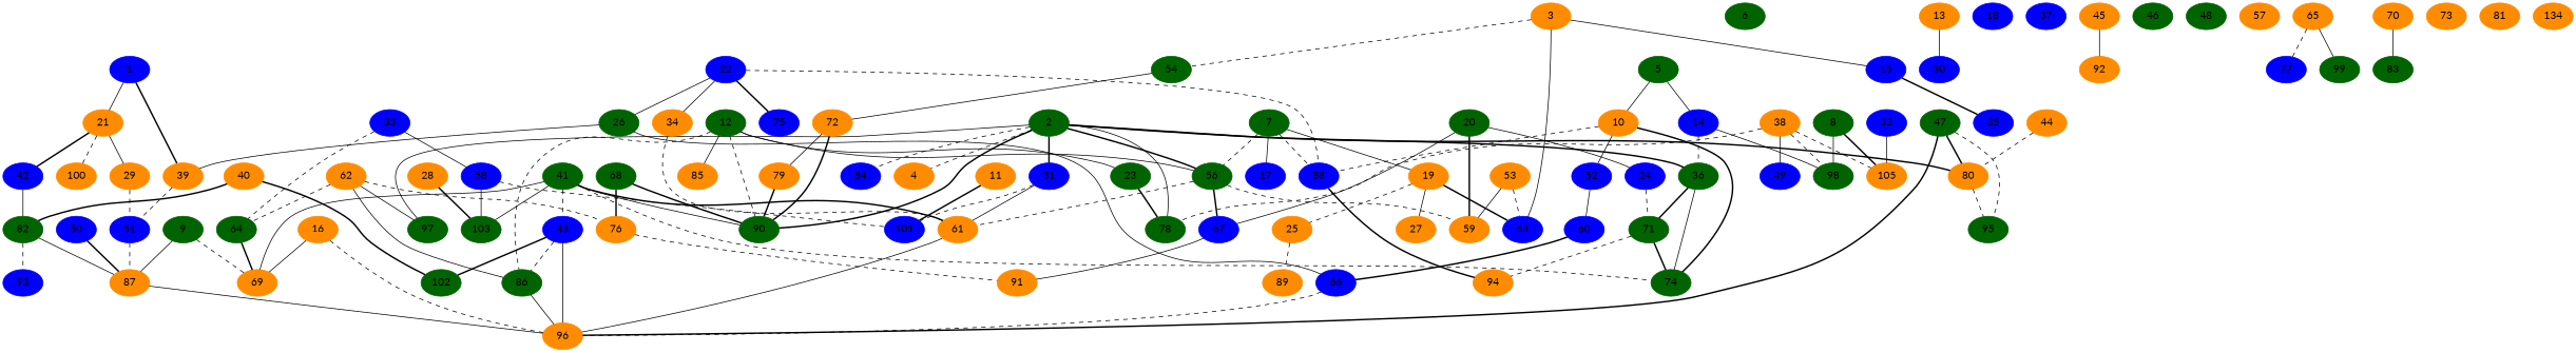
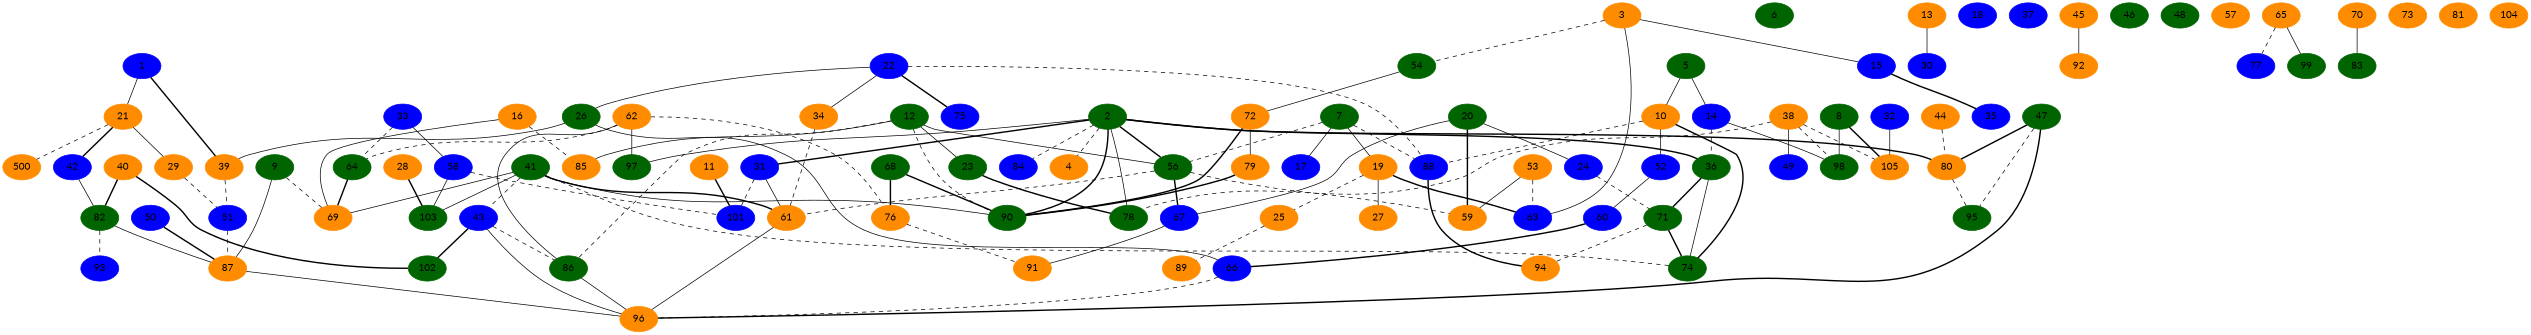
  graph {
    fontname=Lato
    node [color=darkorange fontname=Lato style=filled]
    edge [fontname=Lato style=solid]
    1 [color=blue]
    21
    39
    29
    42 [color=blue]
-   100
+   100 [label=500]
    51 [color=blue]
    2 [color=darkgreen]
    4
    31 [color=blue]
    36 [color=darkgreen]
    56 [color=darkgreen]
    78 [color=darkgreen]
    80
    84 [color=blue]
    90 [color=darkgreen]
    97 [color=darkgreen]
    101 [color=blue]
    61
    74 [color=darkgreen]
    71 [color=darkgreen]
    59
    67 [color=blue]
    95 [color=darkgreen]
    15 [color=blue]
    3
    54 [color=darkgreen]
    63 [color=blue]
    35 [color=blue]
    72
    5 [color=darkgreen]
    10
    14 [color=blue]
    88 [color=blue]
    52 [color=blue]
    98 [color=darkgreen]
    6 [color=darkgreen]
    7 [color=darkgreen]
    17 [color=blue]
    19
    25
    27
    94
    8 [color=darkgreen]
    105
    9 [color=darkgreen]
    69
    87
    96
    60 [color=blue]
    11
    12 [color=darkgreen]
    23 [color=darkgreen]
    85
    86 [color=darkgreen]
    30 [color=blue]
    13
    16
    18 [color=blue]
    89
    20 [color=darkgreen]
    24 [color=blue]
    91
    82 [color=darkgreen]
    22 [color=blue]
    26 [color=darkgreen]
    34
    75 [color=blue]
    66 [color=blue]
    103 [color=darkgreen]
    28
    32 [color=blue]
    33 [color=blue]
    58 [color=blue]
    64 [color=darkgreen]
    37 [color=blue]
    38
    49 [color=blue]
    40
    102 [color=darkgreen]
    93 [color=blue]
    41 [color=darkgreen]
    43 [color=blue]
    44
    45
    92
    46 [color=darkgreen]
    47 [color=darkgreen]
    48 [color=darkgreen]
    50 [color=blue]
    53
    79
    57
    62
    76
    77 [color=blue]
    65
    99 [color=darkgreen]
    68 [color=darkgreen]
    83 [color=darkgreen]
    70
    73
    81
-   104 [label=134]
+   104
    1 -- 21
    1 -- 39 [style=bold]
    21 -- 29
    21 -- 42 [style=bold]
    21 -- 100 [style=dashed]
    39 -- 51 [style=dashed]
    29 -- 51 [style=dashed]
    42 -- 82
    51 -- 87 [style=dashed]
    2 -- 4 [style=dashed]
    2 -- 31 [style=bold]
    2 -- 36 [style=bold]
    2 -- 56 [style=bold]
    2 -- 78
    2 -- 80 [style=bold]
    2 -- 84 [style=dashed]
    2 -- 90 [style=bold]
    2 -- 97
    31 -- 101 [style=dashed]
    31 -- 61
    36 -- 74
    36 -- 71 [style=bold]
    56 -- 61 [style=dashed]
    56 -- 59 [style=dashed]
    56 -- 67 [style=bold]
    80 -- 95 [style=dashed]
    61 -- 96
    71 -- 74 [style=bold]
    71 -- 94 [style=dashed]
    67 -- 91
    15 -- 35 [style=bold]
    3 -- 15
    3 -- 54 [style=dashed]
    3 -- 63
    54 -- 72
    72 -- 90 [style=bold]
    72 -- 79
    5 -- 10
    5 -- 14
    10 -- 74 [style=bold]
    10 -- 88 [style=dashed]
    10 -- 52
    14 -- 36 [style=dashed]
    14 -- 98
    88 -- 94 [style=bold]
    52 -- 60
    7 -- 56 [style=dashed]
    7 -- 88 [style=dashed]
    7 -- 17
    7 -- 19
    19 -- 63 [style=bold]
    19 -- 25 [style=dashed]
    19 -- 27
    25 -- 89 [style=dashed]
    8 -- 98
    8 -- 105 [style=bold]
    9 -- 69 [style=dashed]
    9 -- 87
    87 -- 96
    60 -- 66 [style=bold]
    11 -- 101 [style=bold]
    12 -- 56
    12 -- 90 [style=dashed]
    12 -- 23
    12 -- 85
    12 -- 86 [style=dashed]
    23 -- 78 [style=bold]
    86 -- 96
    13 -- 30
    16 -- 69
-   16 -- 96 [style=dashed]
+   16 -- 85 [style=dashed]
    20 -- 59 [style=bold]
    20 -- 67
    20 -- 24
    24 -- 71 [style=dashed]
    82 -- 87
    82 -- 93 [style=dashed]
    22 -- 88 [style=dashed]
    22 -- 26
    22 -- 34
    22 -- 75 [style=bold]
    26 -- 39
    26 -- 66
    34 -- 61 [style=dashed]
    66 -- 96 [style=dashed]
    28 -- 103 [style=bold]
    32 -- 105
    33 -- 58
    33 -- 64 [style=dashed]
    58 -- 101 [style=dashed]
    58 -- 103
    64 -- 69 [style=bold]
    38 -- 78 [style=dashed]
    38 -- 98 [style=dashed]
    38 -- 105 [style=dashed]
    38 -- 49
    40 -- 82 [style=bold]
    40 -- 102 [style=bold]
    41 -- 90
    41 -- 61 [style=bold]
    41 -- 74 [style=dashed]
    41 -- 69
    41 -- 103
    41 -- 43 [style=dashed]
    43 -- 96
    43 -- 86 [style=dashed]
    43 -- 102 [style=bold]
    44 -- 80 [style=dashed]
    45 -- 92
    47 -- 80 [style=bold]
    47 -- 95 [style=dashed]
    47 -- 96 [style=bold]
    50 -- 87 [style=bold]
    53 -- 59
    53 -- 63 [style=dashed]
    79 -- 90 [style=bold]
    62 -- 97
    62 -- 86
    62 -- 64 [style=dashed]
    62 -- 76 [style=dashed]
    76 -- 91 [style=dashed]
    65 -- 77 [style=dashed]
    65 -- 99
    68 -- 90 [style=bold]
    68 -- 76 [style=bold]
    70 -- 83
  }
